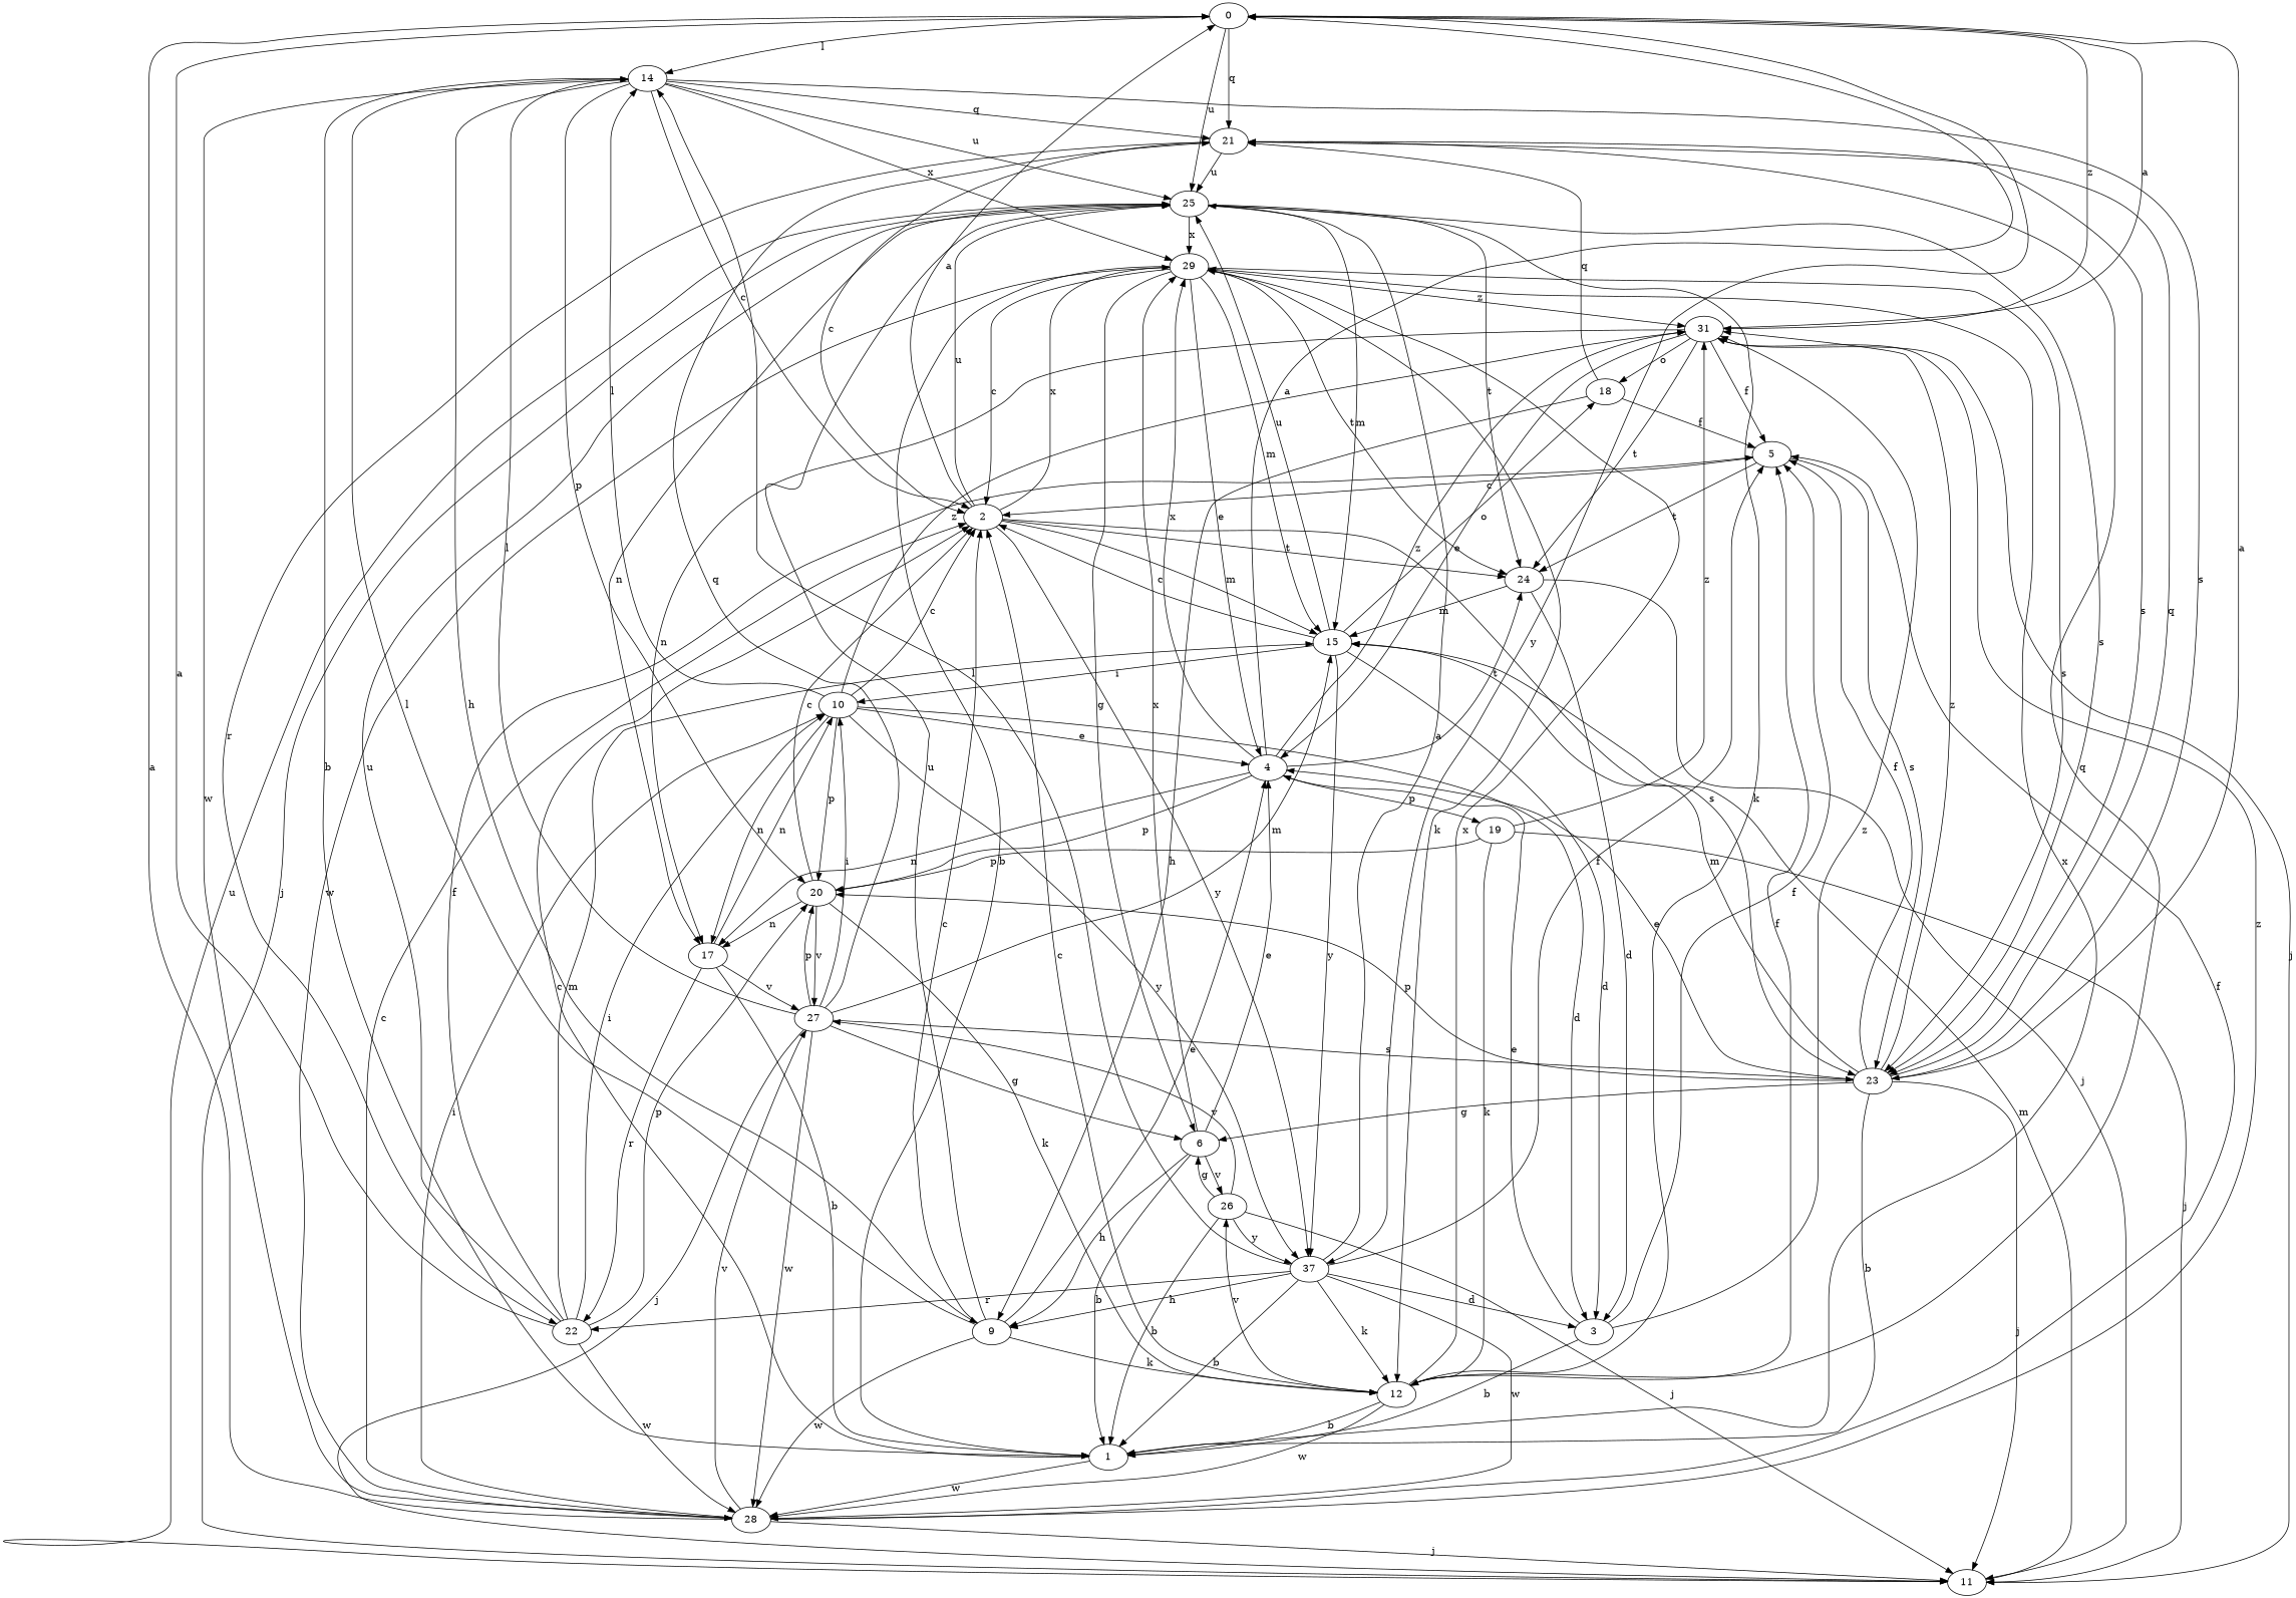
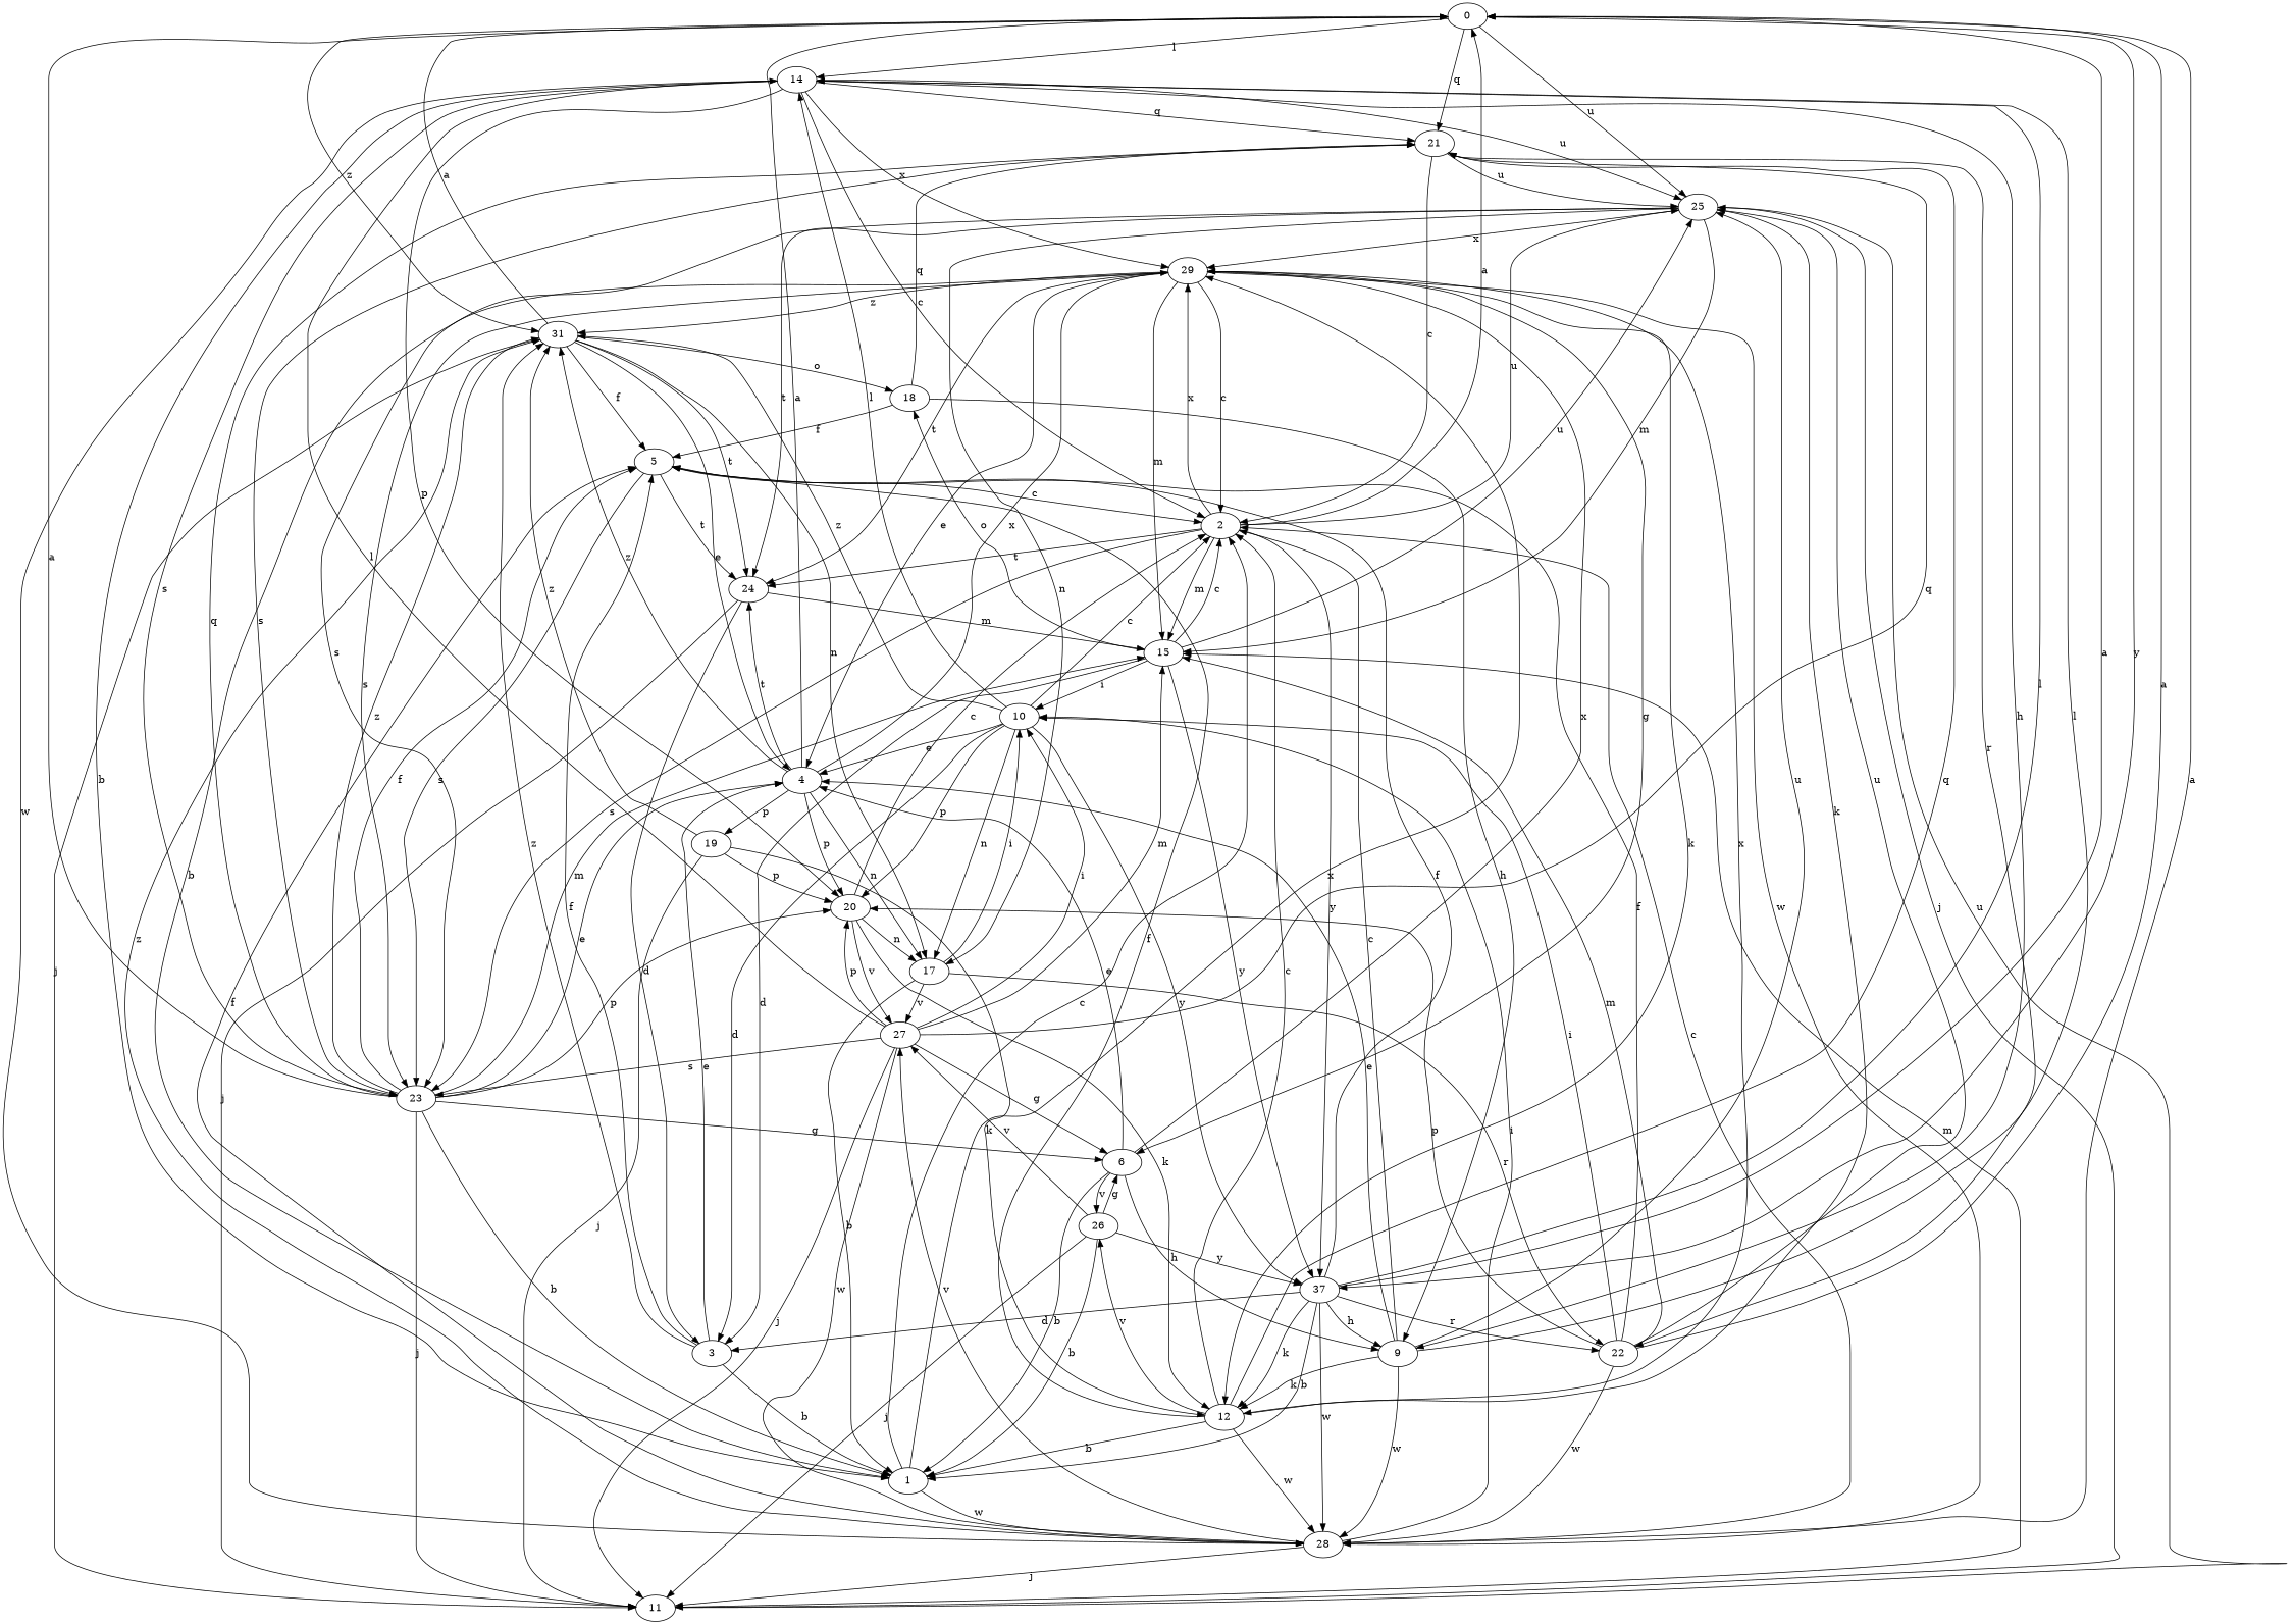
  strict digraph {
    0
    14
    21
    25
    n5 [label=37]
    31
    1
    2
    28
    29
    23
    20
    9
    22
    15
    24
    17
    12
    11
    3
    5
    4
    18
    10
    27
    6
    19
    26
    0 -> 14 [label=l]
    0 -> 21 [label=q]
    0 -> 25 [label=u]
    0 -> n5 [label=y]
    0 -> 31 [label=z]
    14 -> 21 [label=q]
    14 -> 25 [label=u]
    14 -> 1 [label=b]
    14 -> 2 [label=c]
    14 -> 28 [label=w]
    14 -> 29 [label=x]
    14 -> 23 [label=s]
    14 -> 20 [label=p]
    14 -> 9 [label=h]
    21 -> 25 [label=u]
    21 -> 2 [label=c]
    21 -> 23 [label=s]
    21 -> 22 [label=r]
    25 -> 29 [label=x]
    25 -> 23 [label=s]
    25 -> 15 [label=m]
    25 -> 24 [label=t]
    25 -> 17 [label=n]
    25 -> 12 [label=k]
    25 -> 11 [label=j]
-   n5 -> 25 [label=a]
+   n5 -> 0 [label=a]
    n5 -> 14 [label=l]
    n5 -> 1 [label=b]
    n5 -> 28 [label=w]
    n5 -> 9 [label=h]
    n5 -> 22 [label=r]
    n5 -> 12 [label=k]
    n5 -> 3 [label=d]
    n5 -> 5 [label=f]
    31 -> 0 [label=a]
    31 -> 24 [label=t]
    31 -> 17 [label=n]
    31 -> 11 [label=j]
    31 -> 5 [label=f]
    31 -> 4 [label=e]
    31 -> 18 [label=o]
    1 -> 2 [label=c]
    1 -> 28 [label=w]
    1 -> 29 [label=x]
    2 -> 0 [label=a]
    2 -> 25 [label=u]
    2 -> n5 [label=y]
    2 -> 29 [label=x]
    2 -> 23 [label=s]
    2 -> 15 [label=m]
    2 -> 24 [label=t]
    28 -> 0 [label=a]
    28 -> 31 [label=z]
    28 -> 2 [label=c]
    28 -> 11 [label=j]
    28 -> 5 [label=f]
    28 -> 10 [label=i]
    28 -> 27 [label=v]
    29 -> 31 [label=z]
    29 -> 1 [label=b]
    29 -> 2 [label=c]
    29 -> 28 [label=w]
    29 -> 23 [label=s]
    29 -> 15 [label=m]
    29 -> 24 [label=t]
    29 -> 12 [label=k]
    29 -> 4 [label=e]
    29 -> 6 [label=g]
    23 -> 0 [label=a]
    23 -> 21 [label=q]
    23 -> 31 [label=z]
    23 -> 1 [label=b]
    23 -> 20 [label=p]
    23 -> 15 [label=m]
    23 -> 11 [label=j]
    23 -> 5 [label=f]
    23 -> 4 [label=e]
    23 -> 6 [label=g]
    20 -> 2 [label=c]
    20 -> 17 [label=n]
    20 -> 12 [label=k]
    20 -> 27 [label=v]
    9 -> 14 [label=l]
    9 -> 25 [label=u]
    9 -> 2 [label=c]
    9 -> 28 [label=w]
    9 -> 12 [label=k]
    9 -> 4 [label=e]
    22 -> 0 [label=a]
    22 -> 25 [label=u]
    22 -> 28 [label=w]
    22 -> 20 [label=p]
    22 -> 15 [label=m]
    22 -> 5 [label=f]
    22 -> 10 [label=i]
    15 -> 25 [label=u]
    15 -> n5 [label=y]
    15 -> 2 [label=c]
    15 -> 3 [label=d]
    15 -> 18 [label=o]
    15 -> 10 [label=i]
    24 -> 15 [label=m]
    24 -> 11 [label=j]
    24 -> 3 [label=d]
    17 -> 1 [label=b]
    17 -> 22 [label=r]
-   17 -> 10 [label=n]
+   17 -> 10 [label=i]
    17 -> 27 [label=v]
    12 -> 21 [label=q]
    12 -> 1 [label=b]
    12 -> 2 [label=c]
    12 -> 28 [label=w]
    12 -> 29 [label=x]
    12 -> 5 [label=f]
    12 -> 26 [label=v]
    11 -> 25 [label=u]
    11 -> 15 [label=m]
    3 -> 31 [label=z]
    3 -> 1 [label=b]
    3 -> 5 [label=f]
    3 -> 4 [label=e]
    5 -> 2 [label=c]
    5 -> 23 [label=s]
    5 -> 24 [label=t]
    4 -> 0 [label=a]
    4 -> 31 [label=z]
    4 -> 29 [label=x]
    4 -> 20 [label=p]
    4 -> 24 [label=t]
    4 -> 17 [label=n]
    4 -> 19 [label=p]
    18 -> 21 [label=q]
    18 -> 9 [label=h]
    18 -> 5 [label=f]
    10 -> 14 [label=l]
    10 -> n5 [label=y]
    10 -> 31 [label=z]
    10 -> 2 [label=c]
    10 -> 20 [label=p]
    10 -> 17 [label=n]
    10 -> 3 [label=d]
    10 -> 4 [label=e]
    27 -> 14 [label=l]
    27 -> 21 [label=q]
    27 -> 28 [label=w]
    27 -> 23 [label=s]
    27 -> 20 [label=p]
    27 -> 15 [label=m]
    27 -> 11 [label=j]
    27 -> 10 [label=i]
    27 -> 6 [label=g]
    6 -> 1 [label=b]
    6 -> 29 [label=x]
    6 -> 9 [label=h]
    6 -> 4 [label=e]
    6 -> 26 [label=v]
    19 -> 31 [label=z]
    19 -> 20 [label=p]
    19 -> 12 [label=k]
    19 -> 11 [label=j]
    26 -> n5 [label=y]
    26 -> 1 [label=b]
    26 -> 11 [label=j]
    26 -> 27 [label=v]
    26 -> 6 [label=g]
  }
